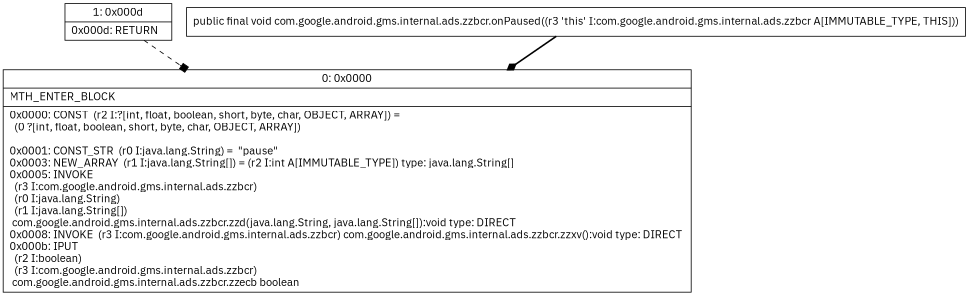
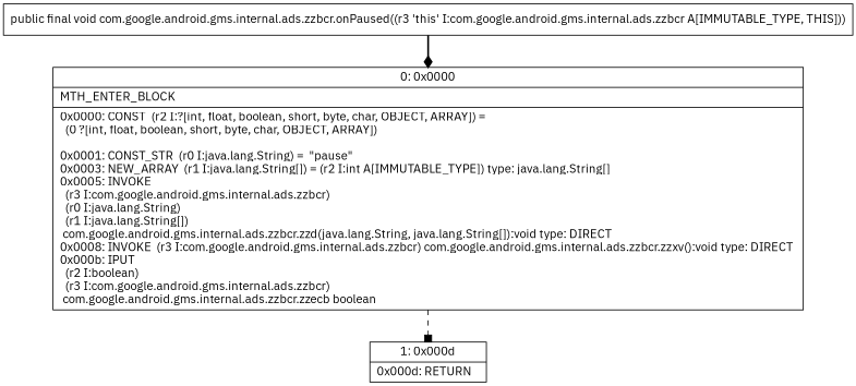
  digraph {
    fontname="IBM Plex Sans"
    node [shape=record fontname="IBM Plex Sans"]
    edge [fontname="IBM Plex Sans"]
    n1 [label="{0\:\ 0x0000|MTH_ENTER_BLOCK\l|0x0000: CONST  (r2 I:?[int, float, boolean, short, byte, char, OBJECT, ARRAY]) = \l  (0 ?[int, float, boolean, short, byte, char, OBJECT, ARRAY])\l \l0x0001: CONST_STR  (r0 I:java.lang.String) =  \"pause\" \l0x0003: NEW_ARRAY  (r1 I:java.lang.String[]) = (r2 I:int A[IMMUTABLE_TYPE]) type: java.lang.String[] \l0x0005: INVOKE  \l  (r3 I:com.google.android.gms.internal.ads.zzbcr)\l  (r0 I:java.lang.String)\l  (r1 I:java.lang.String[])\l com.google.android.gms.internal.ads.zzbcr.zzd(java.lang.String, java.lang.String[]):void type: DIRECT \l0x0008: INVOKE  (r3 I:com.google.android.gms.internal.ads.zzbcr) com.google.android.gms.internal.ads.zzbcr.zzxv():void type: DIRECT \l0x000b: IPUT  \l  (r2 I:boolean)\l  (r3 I:com.google.android.gms.internal.ads.zzbcr)\l com.google.android.gms.internal.ads.zzbcr.zzecb boolean \l}"]
    n2 [label="{1\:\ 0x000d|0x000d: RETURN   \l}"]
    n3 [label="{public final void com.google.android.gms.internal.ads.zzbcr.onPaused((r3 'this' I:com.google.android.gms.internal.ads.zzbcr A[IMMUTABLE_TYPE, THIS])) }"]
-   n2 -> n1 [style=dashed arrowhead=box]
+   n1 -> n2 [style=dashed arrowhead=box]
    n3 -> n1 [style=bold arrowhead=diamond]
  }
